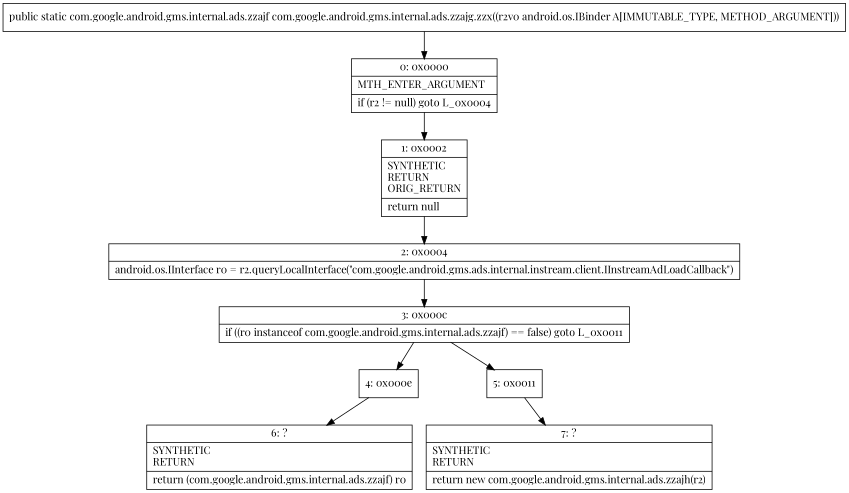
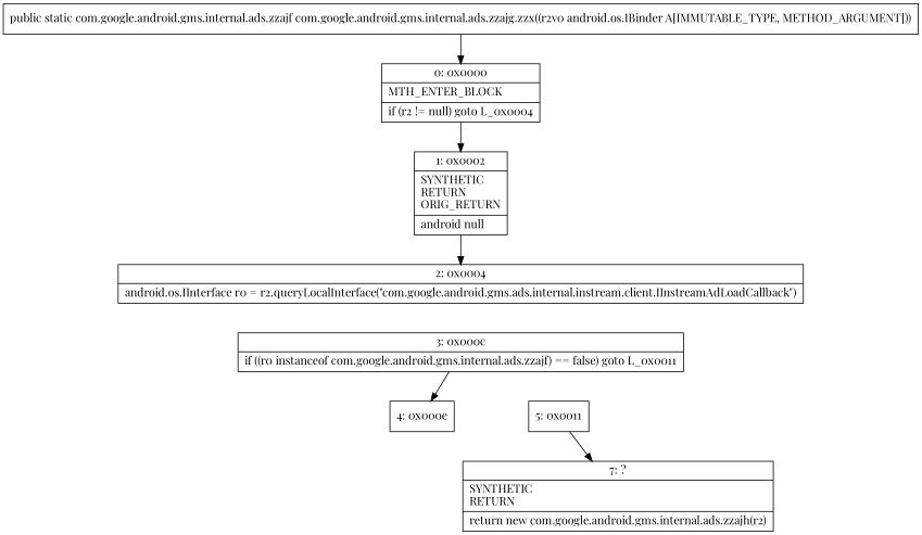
  digraph {
    fontname="Playfair Display"
    node [fontname="Playfair Display" shape=record]
    edge [fontname="Playfair Display"]
-   n1 [label="{0\:\ 0x0000|MTH_ENTER_ARGUMENT\l|if (r2 != null) goto L_0x0004\l}"]
-   n2 [label="{1\:\ 0x0002|SYNTHETIC\lRETURN\lORIG_RETURN\l|return null\l}"]
+   n1 [label="{0\:\ 0x0000|MTH_ENTER_BLOCK\l|if (r2 != null) goto L_0x0004\l}"]
+   n2 [label="{1\:\ 0x0002|SYNTHETIC\lRETURN\lORIG_RETURN\l|android null\l}"]
    n3 [label="{2\:\ 0x0004|android.os.IInterface r0 = r2.queryLocalInterface(\"com.google.android.gms.ads.internal.instream.client.IInstreamAdLoadCallback\")\l}"]
    n4 [label="{3\:\ 0x000c|if ((r0 instanceof com.google.android.gms.internal.ads.zzajf) == false) goto L_0x0011\l}"]
    n5 [label="{4\:\ 0x000e}"]
    n6 [label="{5\:\ 0x0011}"]
-   n7 [label="{6\:\ ?|SYNTHETIC\lRETURN\l|return (com.google.android.gms.internal.ads.zzajf) r0\l}"]
    n8 [label="{7\:\ ?|SYNTHETIC\lRETURN\l|return new com.google.android.gms.internal.ads.zzajh(r2)\l}"]
    n9 [label="{public static com.google.android.gms.internal.ads.zzajf com.google.android.gms.internal.ads.zzajg.zzx((r2v0 android.os.IBinder A[IMMUTABLE_TYPE, METHOD_ARGUMENT])) }"]
    n1 -> n2 [style=solid]
    n2 -> n3
-   n3 -> n4
    n4 -> n5 [style=solid]
-   n4 -> n6
-   n5 -> n7
    n6 -> n8
    n9 -> n1
  }
